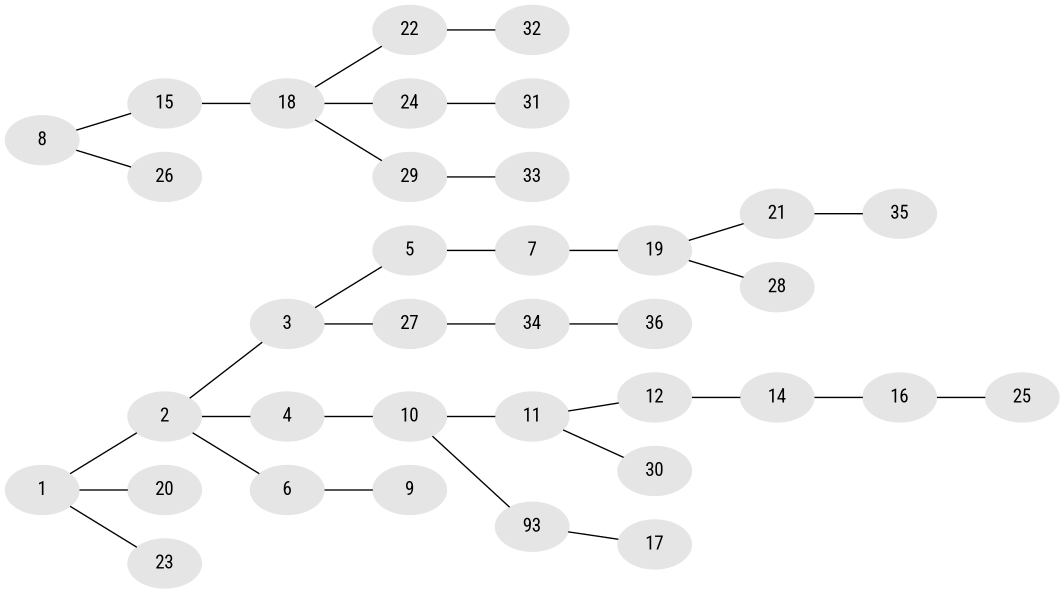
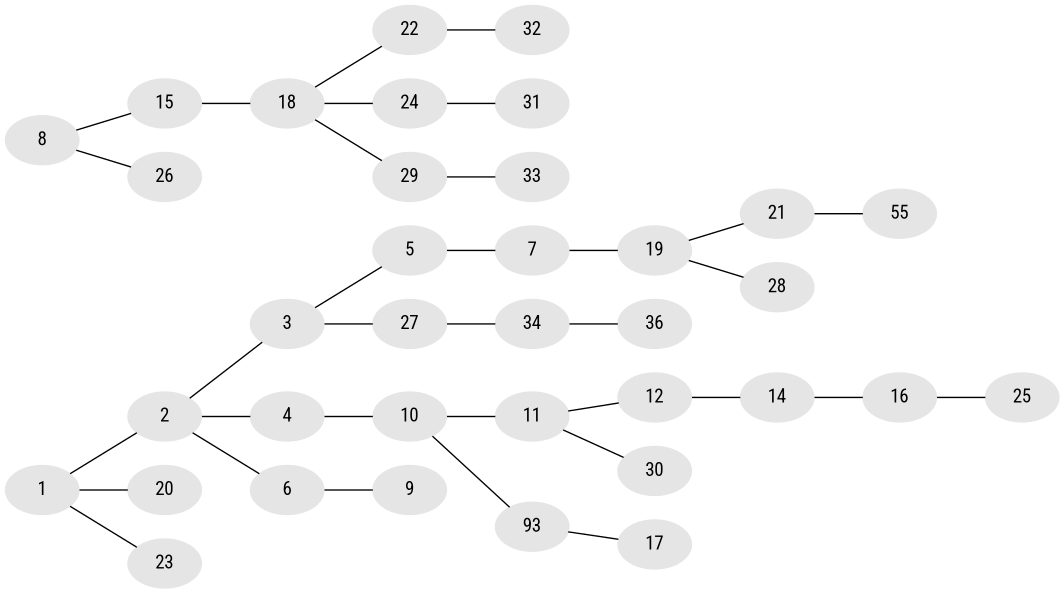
  graph {
    fontname="Roboto Condensed"
    rankdir=LR
    node [color=gray90 fontname="Roboto Condensed" style=filled]
    edge [fontname="Roboto Condensed" weight=1.0]
    1
    2
    20
    23
    3
    4
    6
    8
    15
    26
    5
    27
    10
    9
    7
    34
    11
    n18 [label=93]
    19
    21
    28
    18
    12
    30
    17
    14
    16
    25
    22
    24
    29
    32
    31
    33
-   35
+   35 [label=55]
    36
    1 -- 2
    1 -- 20
    1 -- 23
    2 -- 3
    2 -- 4 [weight=2.0]
    2 -- 6
    3 -- 5
    3 -- 27
    4 -- 10
    6 -- 9
    8 -- 15
    8 -- 26
    15 -- 18
    5 -- 7
    27 -- 34
    10 -- 11
    10 -- n18
    7 -- 19
    34 -- 36
    11 -- 12
    11 -- 30
    n18 -- 17
    19 -- 21
    19 -- 28
    21 -- 35 [weight=2.0]
    18 -- 22
    18 -- 24
    18 -- 29
    12 -- 14
    14 -- 16
    16 -- 25
    22 -- 32
    24 -- 31
    29 -- 33
  }
